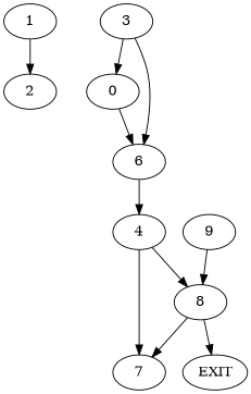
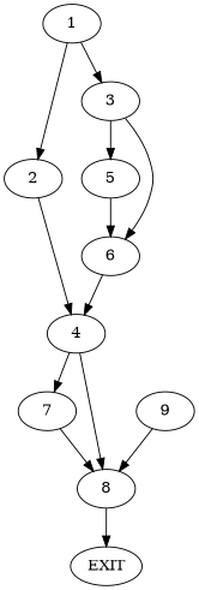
  digraph {
    1
    2
    3
    4
-   5 [label=0]
+   5
    6
    7
    8
    n9 [label=EXIT]
    9
    1 -> 2
+   1 -> 3
+   2 -> 4
    3 -> 5
    3 -> 6
    4 -> 7
    4 -> 8
    5 -> 6
    6 -> 4
-   8 -> 7
+   7 -> 8
    8 -> n9
    9 -> 8
  }
